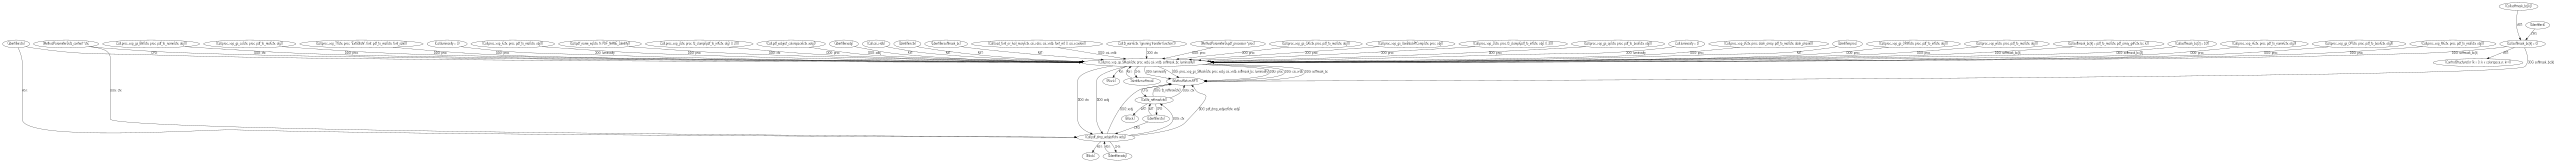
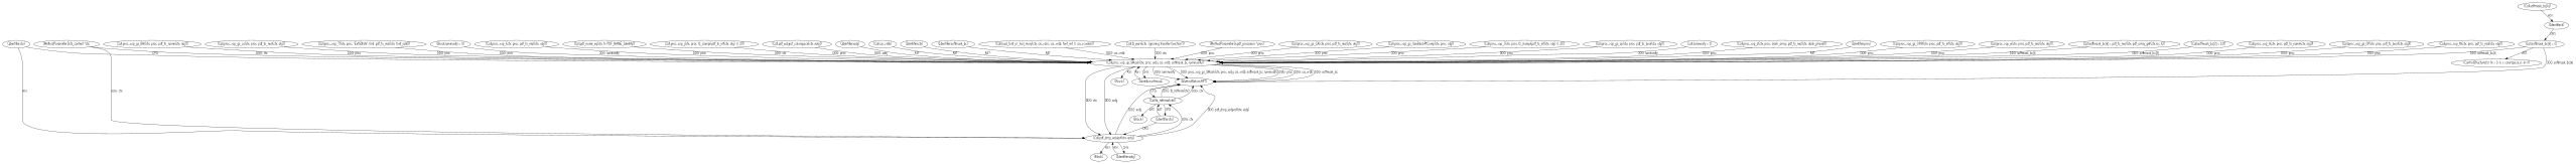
  digraph {
    fontname="Comic Neue"
    node [fontname="Comic Neue"]
    edge [fontname="Comic Neue"]
    n1 [label="(Call,softmask_bc[k] = 0)"]
    n2 [label="(Call,proc->op_gs_SMask(ctx, proc, xobj, csi->rdb, softmask_bc, luminosity))"]
    n3 [label="(ControlStructure,for (k = 0; k < colorspace_n; k++))"]
    n4 [label="(MethodReturn,RET)"]
    n5 [label="(Call,pdf_drop_xobject(ctx, xobj))"]
    n6 [label="(Block,)"]
    n7 [label="(Identifier,softmask)"]
    n8 [label="(Call,fz_rethrow(ctx))"]
    n9 [label="(Block,)"]
    n10 [label="(Identifier,xobj)"]
    n11 [label="(Identifier,ctx)"]
    n12 [label="(Block,)"]
    n13 [label="(Call,proc->op_gs_OP(ctx, proc, pdf_to_bool(ctx, obj)))"]
    n14 [label="(Call,proc->op_M(ctx, proc, pdf_to_real(ctx, obj)))"]
    n15 [label="(Call,proc->op_gs_BM(ctx, proc, pdf_to_name(ctx, obj)))"]
    n16 [label="(Call,proc->op_gs_ca(ctx, proc, pdf_to_real(ctx, obj)))"]
    n17 [label="(Call,proc->op_Tf(ctx, proc, \"ExtGState\", font, pdf_to_real(ctx, font_size)))"]
-   n18 [label="(Call,luminosity = 0)"]
+   n18 [label="(Block,luminosity = 0)"]
    n19 [label="(Call,proc->op_i(ctx, proc, pdf_to_real(ctx, obj)))"]
    n20 [label="(Call,pdf_name_eq(ctx, tr, PDF_NAME_Identity))"]
    n21 [label="(Call,proc->op_j(ctx, proc, fz_clampi(pdf_to_int(ctx, obj), 0, 2)))"]
    n22 [label="(Call,pdf_xobject_colorspace(ctx, xobj))"]
    n23 [label="(Identifier,xobj)"]
    n24 [label="(Call,csi->rdb)"]
    n25 [label="(Identifier,ctx)"]
    n26 [label="(Identifier,softmask_bc)"]
    n27 [label="(Call,load_font_or_hail_mary(ctx, csi->doc, csi->rdb, font_ref, 0, csi->cookie))"]
    n28 [label="(Call,fz_warn(ctx, \"ignoring transfer function\"))"]
    n29 [label="(Identifier,ctx)"]
    n30 [label="(MethodParameterIn,pdf_processor *proc)"]
    n31 [label="(Call,proc->op_gs_CA(ctx, proc, pdf_to_real(ctx, obj)))"]
    n32 [label="(Call,proc->op_gs_UseBlackPtComp(ctx, proc, obj))"]
    n33 [label="(Call,proc->op_J(ctx, proc, fz_clampi(pdf_to_int(ctx, obj), 0, 2)))"]
    n34 [label="(Call,proc->op_gs_op(ctx, proc, pdf_to_bool(ctx, obj)))"]
    n35 [label="(Identifier,k)"]
    n36 [label="(Call,luminosity = 1)"]
    n37 [label="(Call,proc->op_d(ctx, proc, dash_array, pdf_to_real(ctx, dash_phase)))"]
    n38 [label="(MethodParameterIn,fz_context *ctx)"]
    n39 [label="(Identifier,proc)"]
    n40 [label="(Call,proc->op_gs_OPM(ctx, proc, pdf_to_int(ctx, obj)))"]
    n41 [label="(Call,proc->op_w(ctx, proc, pdf_to_real(ctx, obj)))"]
    n42 [label="(Call,softmask_bc[k] = pdf_to_real(ctx, pdf_array_get(ctx, bc, k)))"]
    n43 [label="(Call,softmask_bc[k])"]
    n44 [label="(Call,softmask_bc[3] = 1.0f)"]
    n45 [label="(Call,proc->op_ri(ctx, proc, pdf_to_name(ctx, obj)))"]
    n1 -> n2 [label="DDG: softmask_bc[k]"]
    n1 -> n3 [label="AST: "]
    n1 -> n4 [label="DDG: softmask_bc[k]"]
    n2 -> n4 [label="DDG: proc->op_gs_SMask(ctx, proc, xobj, csi->rdb, softmask_bc, luminosity)"]
    n2 -> n4 [label="DDG: proc"]
    n2 -> n4 [label="DDG: csi->rdb"]
    n2 -> n4 [label="DDG: softmask_bc"]
    n2 -> n4 [label="DDG: luminosity"]
    n2 -> n5 [label="DDG: ctx"]
    n2 -> n5 [label="DDG: xobj"]
    n2 -> n6 [label="AST: "]
    n2 -> n7 [label="CFG: "]
    n4 -> n8 [label="CFG: "]
    n5 -> n4 [label="DDG: pdf_drop_xobject(ctx, xobj)"]
    n5 -> n4 [label="DDG: xobj"]
    n5 -> n8 [label="DDG: ctx"]
    n5 -> n9 [label="AST: "]
    n5 -> n10 [label="CFG: "]
    n7 -> n2 [label="AST: "]
    n8 -> n4 [label="DDG: fz_rethrow(ctx)"]
    n8 -> n4 [label="DDG: ctx"]
    n8 -> n11 [label="CFG: "]
    n8 -> n12 [label="AST: "]
    n10 -> n5 [label="AST: "]
    n11 -> n5 [label="CFG: "]
    n11 -> n8 [label="AST: "]
    n13 -> n2 [label="DDG: proc"]
    n14 -> n2 [label="DDG: proc"]
    n15 -> n2 [label="DDG: proc"]
    n16 -> n2 [label="DDG: proc"]
    n17 -> n2 [label="DDG: proc"]
    n18 -> n2 [label="DDG: luminosity"]
    n19 -> n2 [label="DDG: proc"]
    n20 -> n2 [label="DDG: ctx"]
    n21 -> n2 [label="DDG: proc"]
    n22 -> n2 [label="DDG: xobj"]
    n23 -> n2 [label="AST: "]
    n24 -> n2 [label="AST: "]
    n25 -> n2 [label="AST: "]
    n26 -> n2 [label="AST: "]
    n27 -> n2 [label="DDG: csi->rdb"]
    n28 -> n2 [label="DDG: ctx"]
    n29 -> n2 [label="CFG: "]
    n29 -> n5 [label="AST: "]
    n30 -> n2 [label="DDG: proc"]
    n31 -> n2 [label="DDG: proc"]
    n32 -> n2 [label="DDG: proc"]
    n33 -> n2 [label="DDG: proc"]
    n34 -> n2 [label="DDG: proc"]
    n35 -> n1 [label="CFG: "]
    n36 -> n2 [label="DDG: luminosity"]
    n37 -> n2 [label="DDG: proc"]
    n38 -> n2 [label="DDG: ctx"]
    n38 -> n5 [label="DDG: ctx"]
    n39 -> n2 [label="AST: "]
    n40 -> n2 [label="DDG: proc"]
    n41 -> n2 [label="DDG: proc"]
    n42 -> n2 [label="DDG: softmask_bc[k]"]
-   n43 -> n1 [label="AST: "]
+   n43 -> n35 [label="AST: "]
    n44 -> n2 [label="DDG: softmask_bc[3]"]
    n45 -> n2 [label="DDG: proc"]
  }
